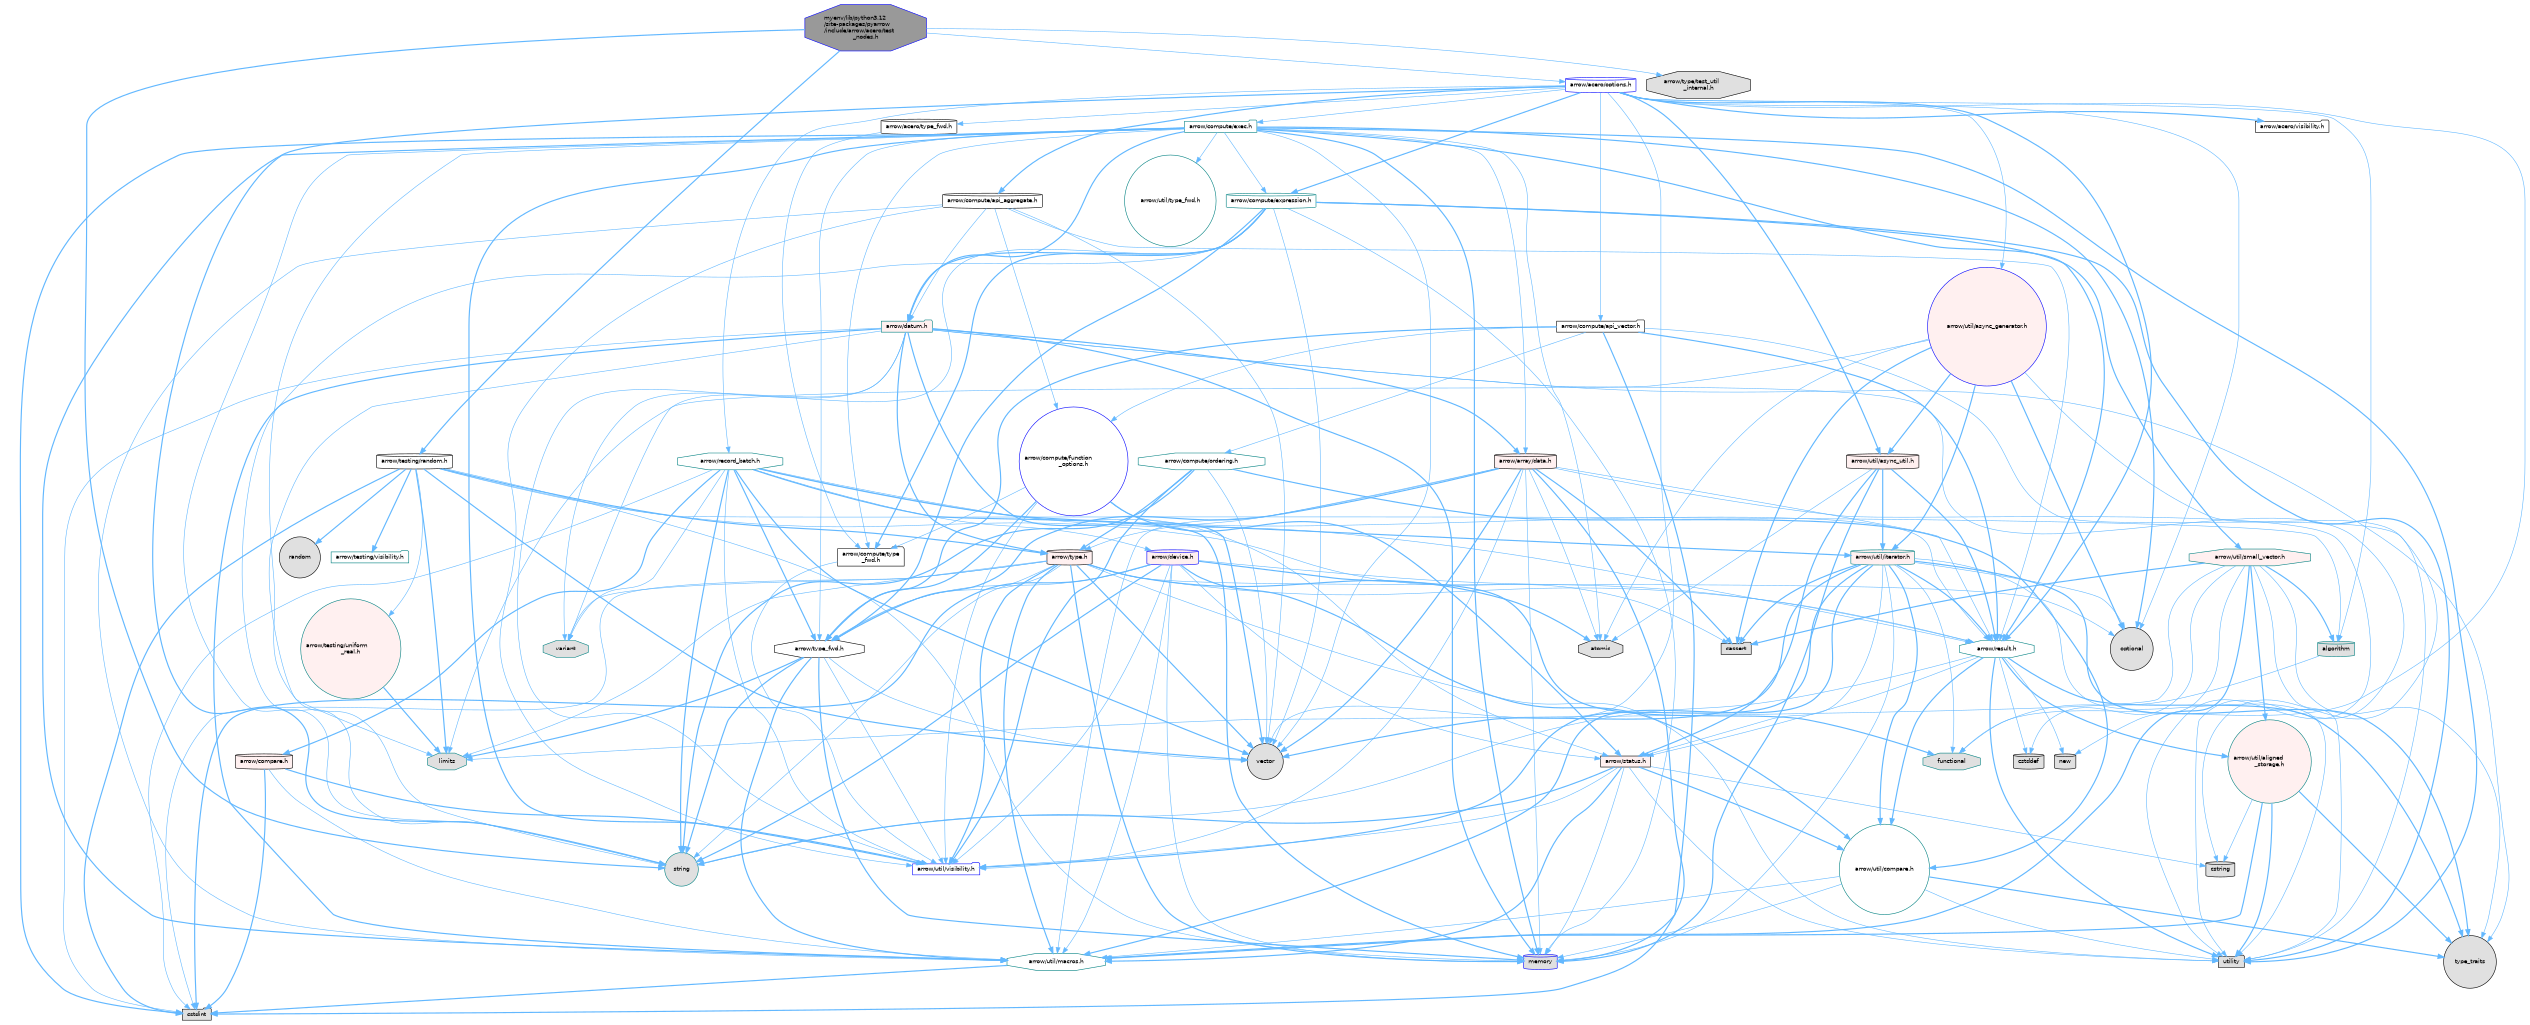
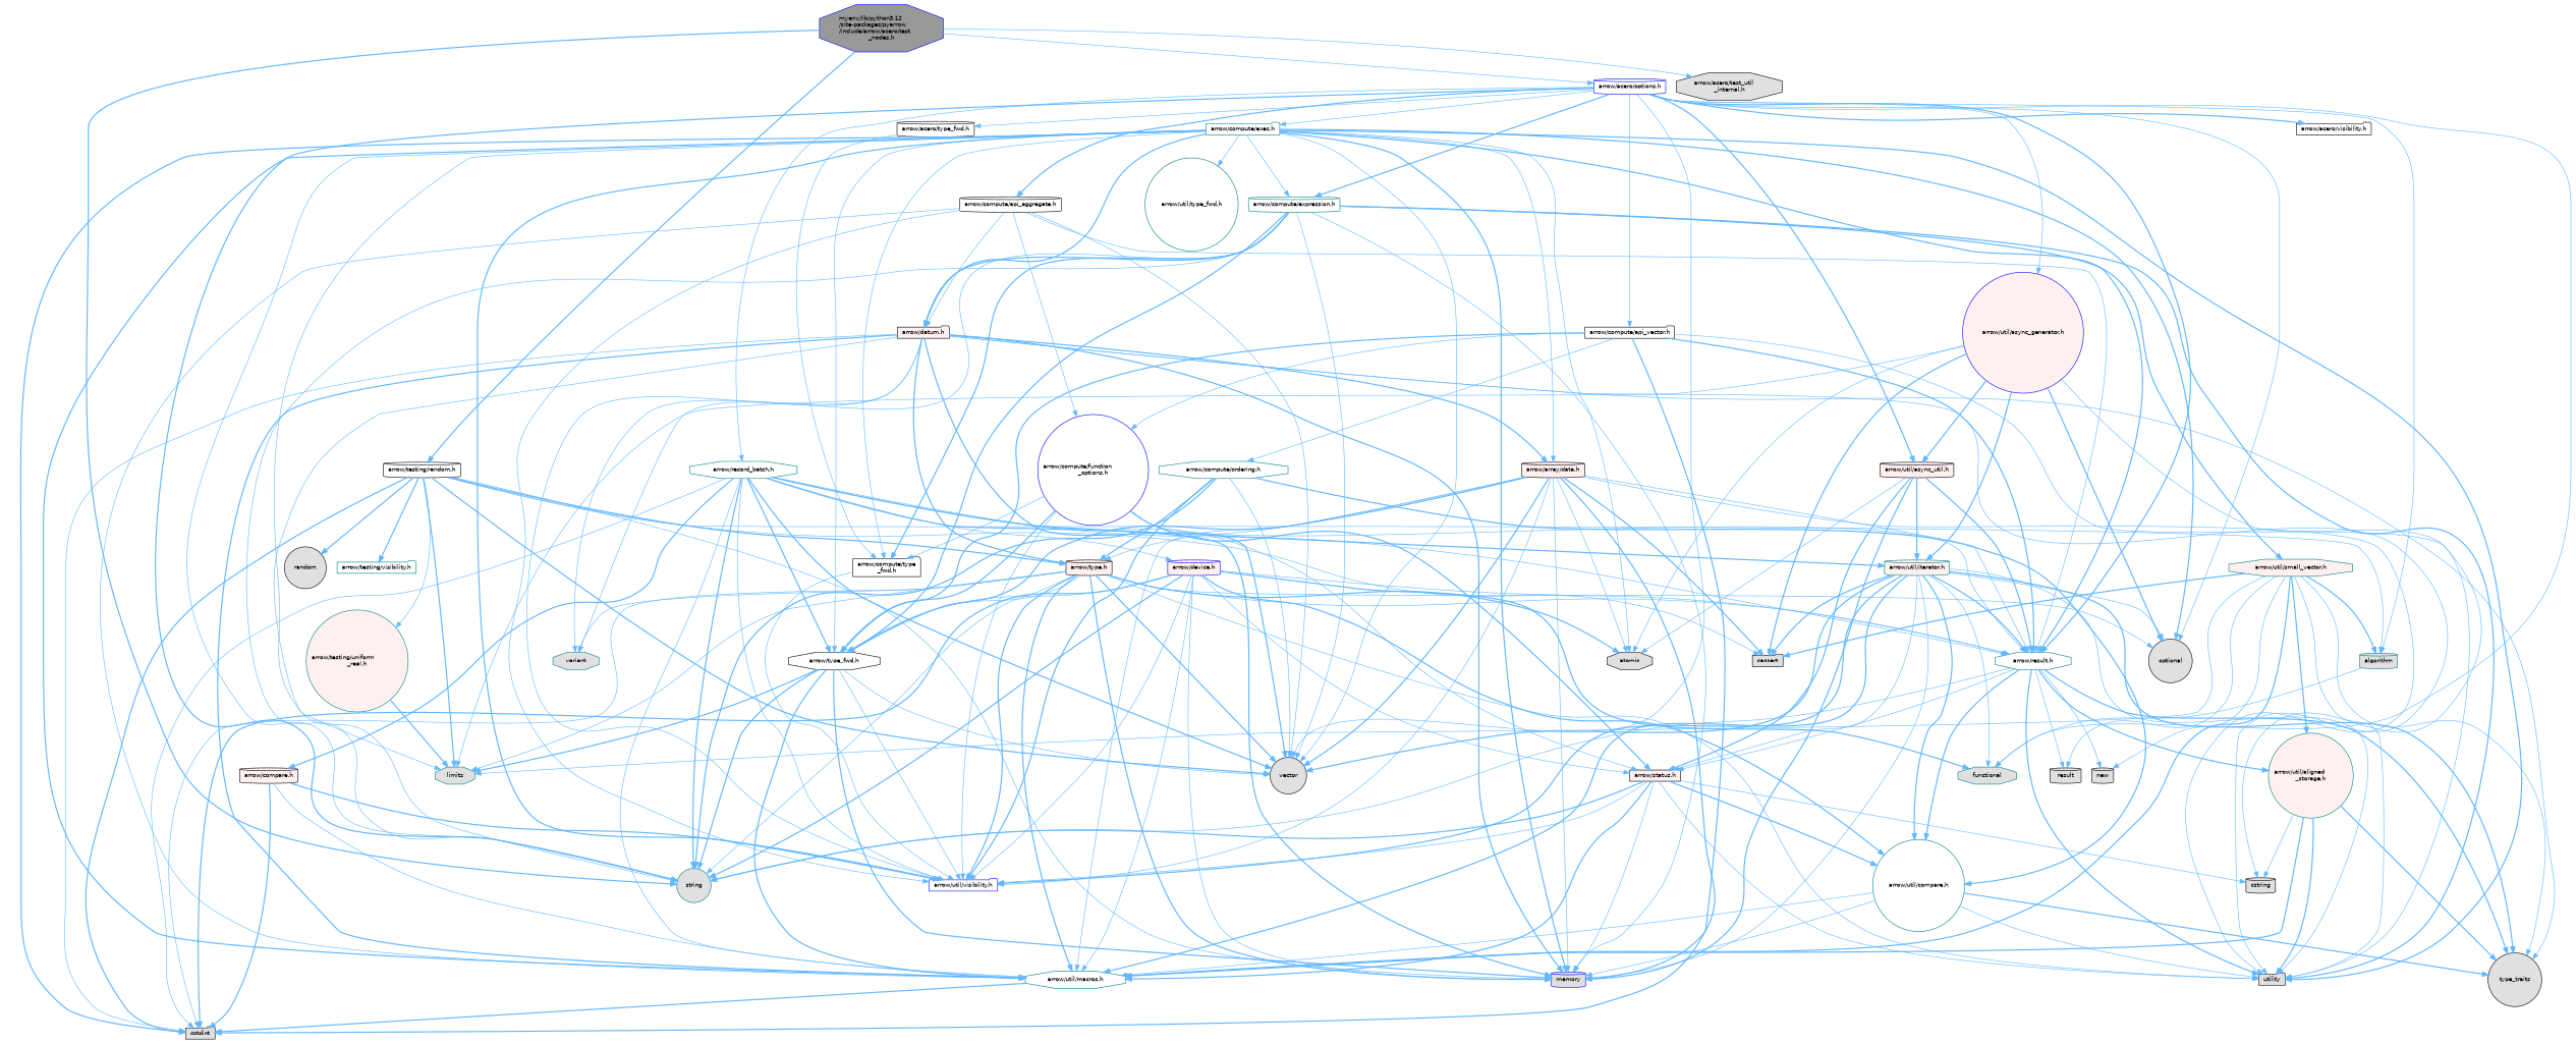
  digraph {
    fontname="DejaVu Sans"
    node [color=black fillcolor=white fontname="DejaVu Sans" fontsize=10 shape=cylinder style=filled]
    edge [color=steelblue1 fontname="DejaVu Sans" fontsize=10 labelfontname=Helvetica labelfontsize=10 style=solid]
    n1 [color=blue fillcolor=grey60 fontcolor=black height=0.2 label="myenv/lib/python3.12\l/site-packages/pyarrow\l/include/arrow/acero/test\l_nodes.h" shape=octagon width=0.4]
    n2 [color=teal fillcolor="#E0E0E0" height=0.2 label=string shape=circle width=0.4]
    n3 [color=blue height=0.2 label="arrow/acero/options.h" width=0.4]
-   n4 [fillcolor="#E0E0E0" height=0.2 label="arrow/type/test_util\l_internal.h" shape=octagon width=0.4]
+   n4 [fillcolor="#E0E0E0" height=0.2 label="arrow/acero/test_util\l_internal.h" shape=octagon width=0.4]
    n5 [height=0.2 label="arrow/testing/random.h" width=0.4]
    n6 [color=teal fillcolor="#E0E0E0" height=0.2 label=functional shape=octagon width=0.4]
    n7 [fillcolor="#E0E0E0" height=0.2 label=optional shape=circle width=0.4]
    n8 [fillcolor="#E0E0E0" height=0.2 label=vector shape=circle width=0.4]
    n9 [height=0.2 label="arrow/acero/type_fwd.h" width=0.4]
    n10 [height=0.2 label="arrow/acero/visibility.h" shape=folder width=0.4]
    n11 [height=0.2 label="arrow/compute/api_aggregate.h" width=0.4]
    n12 [color=teal height=0.2 label="arrow/result.h" shape=octagon width=0.4]
    n13 [height=0.2 label="arrow/compute/api_vector.h" shape=folder width=0.4]
    n14 [color=teal height=0.2 label="arrow/compute/exec.h" shape=folder width=0.4]
    n15 [color=teal height=0.2 label="arrow/compute/expression.h" width=0.4]
    n16 [color=teal height=0.2 label="arrow/record_batch.h" shape=octagon width=0.4]
    n17 [color=blue fillcolor="#FFF0F0" height=0.2 label="arrow/util/async_generator.h" shape=circle width=0.4]
    n18 [fillcolor="#FFF0F0" height=0.2 label="arrow/util/async_util.h" width=0.4]
    n19 [color=teal fillcolor="#E0E0E0" height=0.2 label=algorithm width=0.4]
    n20 [color=blue fillcolor="#E0E0E0" height=0.2 label=memory width=0.4]
    n21 [fillcolor="#E0E0E0" height=0.2 label=cstdint shape=folder width=0.4]
    n22 [color=teal fillcolor="#E0E0E0" height=0.2 label=limits shape=octagon width=0.4]
    n23 [fillcolor="#FFF0F0" height=0.2 label="arrow/type.h" width=0.4]
    n24 [fillcolor="#E0E0E0" height=0.2 label=cassert shape=folder width=0.4]
    n25 [fillcolor="#E0E0E0" height=0.2 label=random shape=circle width=0.4]
    n26 [color=teal fillcolor="#FFF0F0" height=0.2 label="arrow/testing/uniform\l_real.h" shape=circle width=0.4]
    n27 [color=teal height=0.2 label="arrow/testing/visibility.h" shape=folder width=0.4]
    n28 [height=0.2 label="arrow/compute/type\l_fwd.h" shape=folder width=0.4]
    n29 [color=blue height=0.2 label="arrow/util/visibility.h" shape=folder width=0.4]
    n30 [color=blue height=0.2 label="arrow/compute/function\l_options.h" shape=circle width=0.4]
    n31 [color=teal height=0.2 label="arrow/util/macros.h" shape=octagon width=0.4]
-   n32 [color=teal fillcolor="#FFF0F0" height=0.2 label="arrow/datum.h" shape=folder width=0.4]
+   n32 [fillcolor="#FFF0F0" height=0.2 label="arrow/datum.h" shape=folder width=0.4]
    n33 [fillcolor="#FFF0F0" height=0.2 label="arrow/status.h" shape=folder width=0.4]
-   n34 [fillcolor="#E0E0E0" height=0.2 label=cstddef width=0.4]
+   n34 [fillcolor="#E0E0E0" height=0.2 label=result width=0.4]
    n35 [fillcolor="#E0E0E0" height=0.2 label=new width=0.4]
    n36 [fillcolor="#E0E0E0" height=0.2 label=type_traits shape=circle width=0.4]
    n37 [fillcolor="#E0E0E0" height=0.2 label=utility shape=folder width=0.4]
    n38 [color=teal height=0.2 label="arrow/util/compare.h" shape=circle width=0.4]
    n39 [color=teal fillcolor="#FFF0F0" height=0.2 label="arrow/util/aligned\l_storage.h" shape=circle width=0.4]
    n40 [height=0.2 label="arrow/type_fwd.h" shape=octagon width=0.4]
    n41 [color=teal height=0.2 label="arrow/compute/ordering.h" shape=octagon width=0.4]
    n42 [fillcolor="#FFF0F0" height=0.2 label="arrow/array/data.h" width=0.4]
    n43 [fillcolor="#E0E0E0" height=0.2 label=atomic shape=octagon width=0.4]
    n44 [color=teal height=0.2 label="arrow/util/type_fwd.h" shape=circle width=0.4]
    n45 [color=teal fillcolor="#E0E0E0" height=0.2 label=variant shape=octagon width=0.4]
    n46 [color=teal fillcolor="#FFF0F0" height=0.2 label="arrow/util/small_vector.h" shape=octagon width=0.4]
    n47 [fillcolor="#FFF0F0" height=0.2 label="arrow/compare.h" width=0.4]
    n48 [color=blue fillcolor="#FFF0F0" height=0.2 label="arrow/device.h" width=0.4]
    n49 [color=teal fillcolor="#FFF0F0" height=0.2 label="arrow/util/iterator.h" width=0.4]
    n50 [fillcolor="#E0E0E0" height=0.2 label=cstring width=0.4]
    n1 -> n2 [style=bold]
    n1 -> n3
    n1 -> n4
    n1 -> n5 [style=bold]
    n3 -> n2 [style=bold]
    n3 -> n6
    n3 -> n7
    n3 -> n8
    n3 -> n9
    n3 -> n10 [style=bold]
    n3 -> n11 [style=bold]
    n3 -> n12 [style=bold]
    n3 -> n13
    n3 -> n14
    n3 -> n15 [style=bold]
    n3 -> n16
    n3 -> n17
    n3 -> n18 [style=bold]
    n3 -> n19
    n5 -> n8 [style=bold]
    n5 -> n19
    n5 -> n20
    n5 -> n21 [style=bold]
    n5 -> n22 [style=bold]
    n5 -> n23 [style=bold]
    n5 -> n24
    n5 -> n25 [style=bold]
    n5 -> n26
    n5 -> n27 [style=bold]
    n9 -> n28
    n11 -> n8
    n11 -> n12
    n11 -> n29
    n11 -> n30
    n11 -> n31
    n11 -> n32
    n12 -> n2
    n12 -> n33
    n12 -> n34
    n12 -> n35
    n12 -> n36 [style=bold]
    n12 -> n37 [style=bold]
    n12 -> n38 [style=bold]
    n12 -> n39 [style=bold]
    n13 -> n12 [style=bold]
    n13 -> n20 [style=bold]
    n13 -> n30
    n13 -> n37
    n13 -> n40 [style=bold]
    n13 -> n41
    n14 -> n2
    n14 -> n7 [style=bold]
    n14 -> n8
    n14 -> n12 [style=bold]
    n14 -> n15
    n14 -> n20 [style=bold]
    n14 -> n21 [style=bold]
    n14 -> n22
    n14 -> n28
    n14 -> n29 [style=bold]
    n14 -> n31 [style=bold]
    n14 -> n32 [style=bold]
    n14 -> n37 [style=bold]
    n14 -> n40
    n14 -> n42
    n14 -> n43
    n14 -> n44
    n15 -> n2
    n15 -> n8
    n15 -> n20
    n15 -> n28 [style=bold]
    n15 -> n32 [style=bold]
    n15 -> n37 [style=bold]
    n15 -> n40 [style=bold]
    n15 -> n45
    n15 -> n46 [style=bold]
    n16 -> n2 [style=bold]
    n16 -> n8 [style=bold]
    n16 -> n12
    n16 -> n20 [style=bold]
    n16 -> n21
    n16 -> n29
-   n16 -> n45
+   n16 -> n31
    n16 -> n33
    n16 -> n40 [style=bold]
    n16 -> n47 [style=bold]
    n16 -> n48
    n16 -> n49 [style=bold]
    n17 -> n7 [style=bold]
    n17 -> n18 [style=bold]
    n17 -> n22
    n17 -> n24 [style=bold]
    n17 -> n43
    n17 -> n49 [style=bold]
    n17 -> n50
    n18 -> n12 [style=bold]
    n18 -> n20 [style=bold]
    n18 -> n33 [style=bold]
    n18 -> n43
    n18 -> n49 [style=bold]
    n19 -> n6
    n23 -> n2
    n23 -> n7
    n23 -> n8 [style=bold]
    n23 -> n12
    n23 -> n20 [style=bold]
    n23 -> n21
    n23 -> n22
    n23 -> n29 [style=bold]
    n23 -> n31 [style=bold]
    n23 -> n37
    n23 -> n40
    n23 -> n43 [style=bold]
    n23 -> n45
    n26 -> n22 [style=bold]
    n28 -> n29
    n30 -> n12
    n30 -> n28
    n30 -> n29
    n30 -> n33 [style=bold]
    n30 -> n40 [style=bold]
    n31 -> n21 [style=bold]
    n32 -> n2
    n32 -> n8 [style=bold]
    n32 -> n20 [style=bold]
    n32 -> n21
    n32 -> n23 [style=bold]
    n32 -> n29
    n32 -> n31 [style=bold]
    n32 -> n36
    n32 -> n37
    n32 -> n42 [style=bold]
    n32 -> n45
    n33 -> n2 [style=bold]
    n33 -> n20
    n33 -> n29
    n33 -> n31 [style=bold]
    n33 -> n37
    n33 -> n38 [style=bold]
    n33 -> n50
    n38 -> n20
    n38 -> n31
    n38 -> n36 [style=bold]
    n38 -> n37
    n39 -> n31 [style=bold]
    n39 -> n36 [style=bold]
    n39 -> n37 [style=bold]
    n39 -> n50
    n40 -> n2 [style=bold]
    n40 -> n8
    n40 -> n20 [style=bold]
    n40 -> n22 [style=bold]
    n40 -> n29
    n40 -> n31 [style=bold]
    n41 -> n2 [style=bold]
    n41 -> n8
    n41 -> n23 [style=bold]
    n41 -> n29 [style=bold]
    n41 -> n38 [style=bold]
    n42 -> n8 [style=bold]
    n42 -> n12
    n42 -> n20
    n42 -> n21 [style=bold]
    n42 -> n23
    n42 -> n24 [style=bold]
    n42 -> n29
    n42 -> n31
    n42 -> n37
    n42 -> n40 [style=bold]
    n42 -> n43
    n46 -> n19 [style=bold]
    n46 -> n22
    n46 -> n24 [style=bold]
    n46 -> n31 [style=bold]
    n46 -> n34
    n46 -> n35
    n46 -> n36
    n46 -> n37
    n46 -> n39 [style=bold]
    n47 -> n21 [style=bold]
    n47 -> n29 [style=bold]
    n47 -> n31
    n48 -> n2 [style=bold]
    n48 -> n6 [style=bold]
    n48 -> n12
    n48 -> n20
    n48 -> n21 [style=bold]
    n48 -> n29
    n48 -> n31
    n48 -> n33
    n48 -> n38 [style=bold]
    n48 -> n40
    n49 -> n6
    n49 -> n7
    n49 -> n8 [style=bold]
    n49 -> n12 [style=bold]
    n49 -> n20
    n49 -> n24 [style=bold]
    n49 -> n29 [style=bold]
    n49 -> n31 [style=bold]
    n49 -> n33
    n49 -> n36 [style=bold]
    n49 -> n37
    n49 -> n38 [style=bold]
  }
